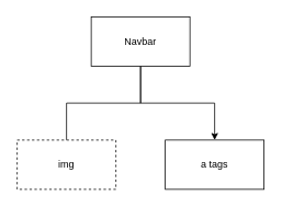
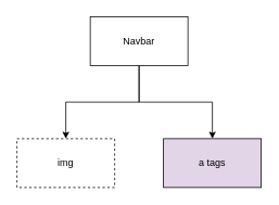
  <mxCell id="0" />
  <mxCell id="1" parent="0" />
- <mxCell id="2" value="" style="edgeStyle=orthogonalEdgeStyle;rounded=0;orthogonalLoop=1;jettySize=auto;html=1;endArrow=none;" edge="1" parent="1" source="4" target="5"><mxGeometry relative="1" as="geometry" /></mxCell>
+ <mxCell id="2" value="" style="edgeStyle=orthogonalEdgeStyle;rounded=0;orthogonalLoop=1;jettySize=auto;html=1;" edge="1" parent="1" source="4" target="5"><mxGeometry relative="1" as="geometry" /></mxCell>
  <mxCell id="3" value="" style="edgeStyle=orthogonalEdgeStyle;rounded=0;orthogonalLoop=1;jettySize=auto;html=1;" edge="1" parent="1" source="4" target="6"><mxGeometry relative="1" as="geometry" /></mxCell>
  <mxCell id="4" value="Navbar" style="rounded=0;whiteSpace=wrap;html=1;" vertex="1" parent="1"><mxGeometry x="110" y="20" width="120" height="60" as="geometry" /></mxCell>
  <mxCell id="5" value="img" style="whiteSpace=wrap;html=1;rounded=0;dashed=1;" vertex="1" parent="1"><mxGeometry x="20" y="170" width="120" height="60" as="geometry" /></mxCell>
- <mxCell id="6" value="a tags" style="whiteSpace=wrap;html=1;rounded=0;" vertex="1" parent="1"><mxGeometry x="200" y="170" width="120" height="60" as="geometry" /></mxCell>
+ <mxCell id="6" value="a tags" style="whiteSpace=wrap;html=1;rounded=0;fillColor=#e1d5e7;" vertex="1" parent="1"><mxGeometry x="200" y="170" width="120" height="60" as="geometry" /></mxCell>
